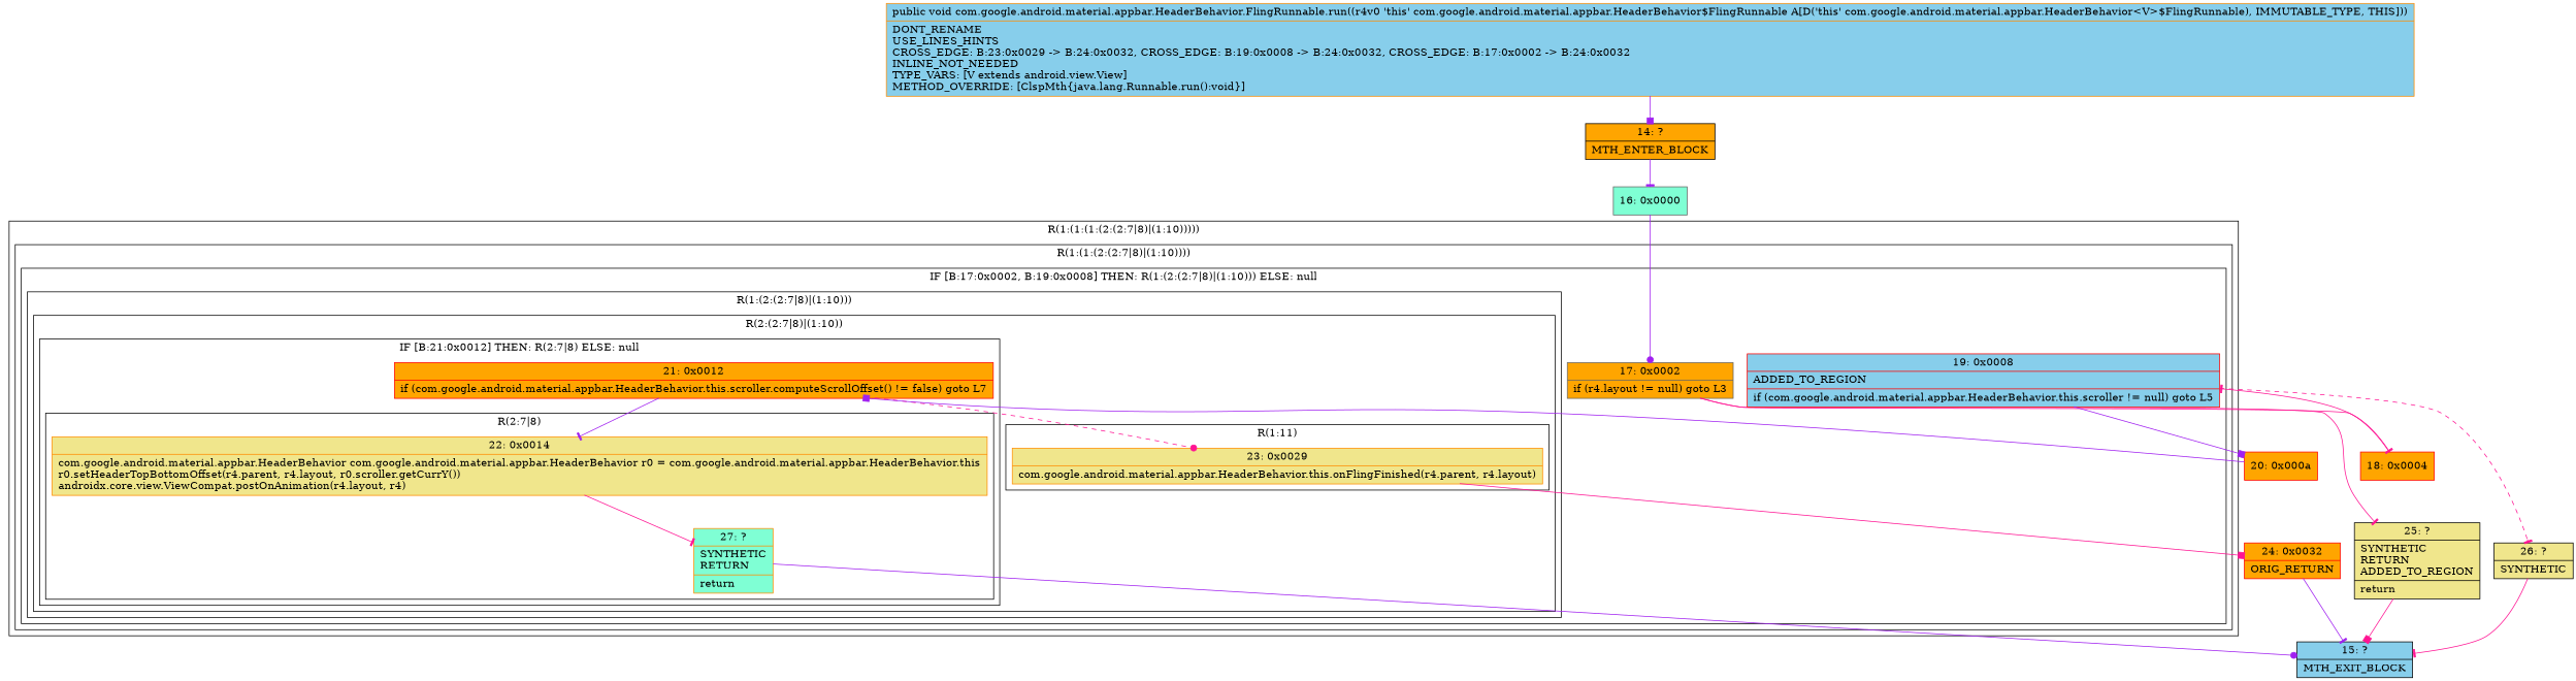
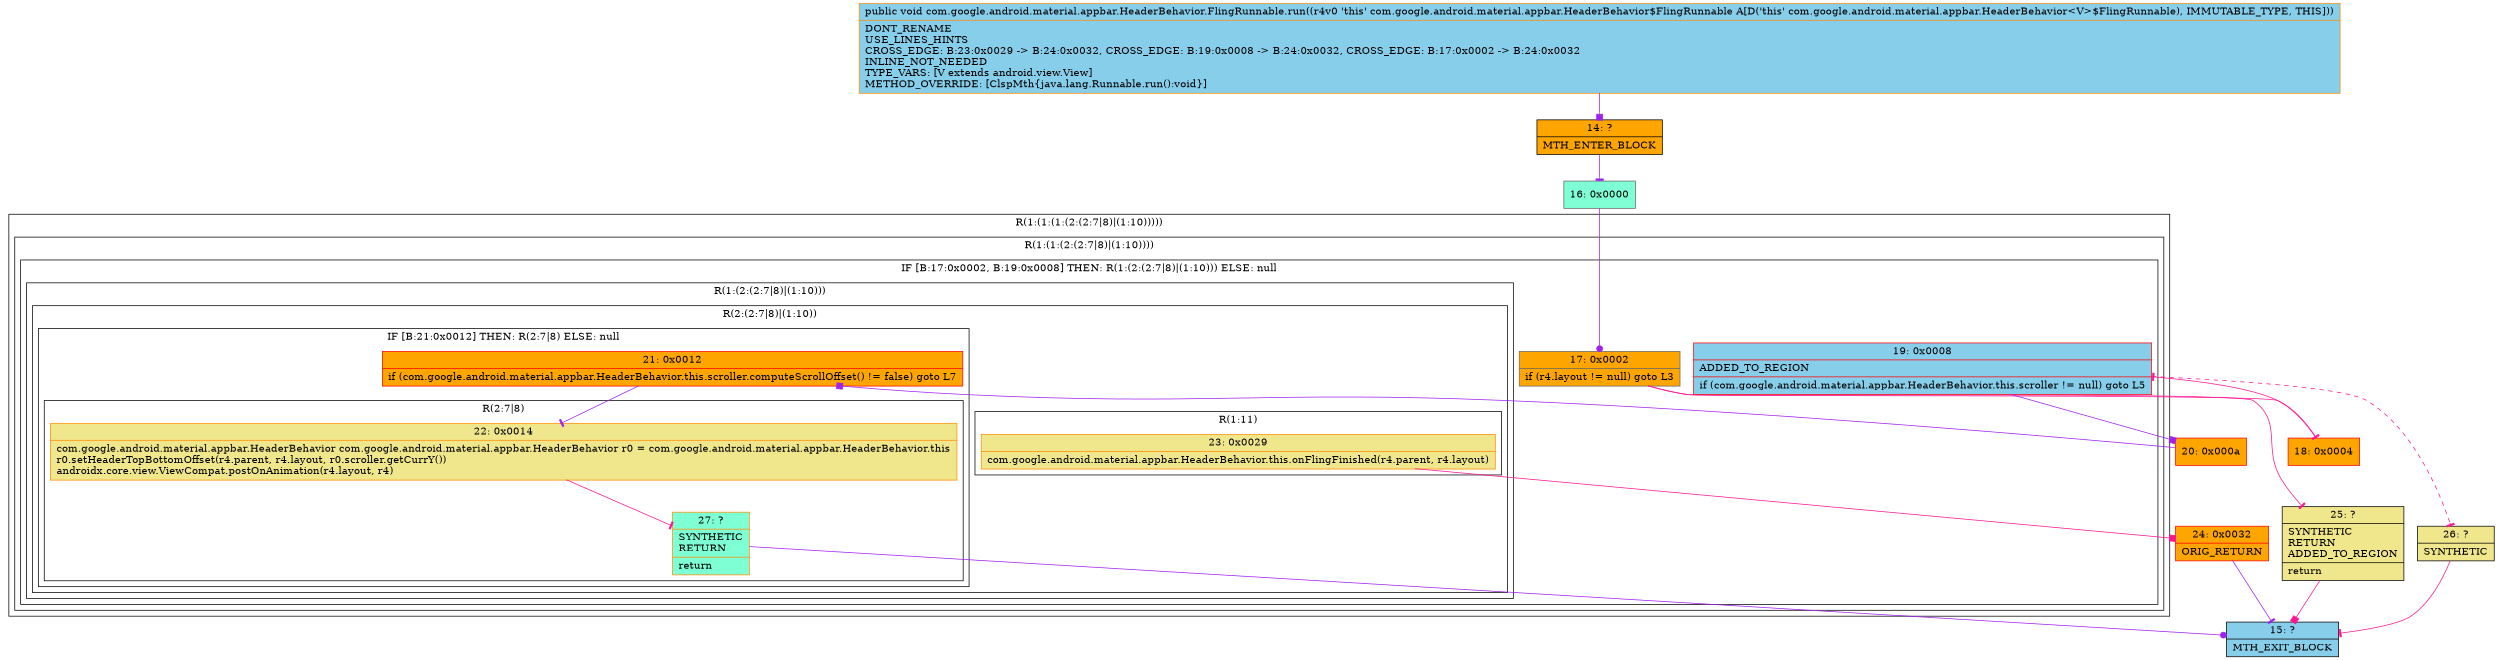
  digraph {
    node [color=red fillcolor=orange shape=record style=filled]
    edge [arrowhead=tee color=deeppink]
    n1 [color=darkorange fillcolor=khaki label="{22\:\ 0x0014|com.google.android.material.appbar.HeaderBehavior com.google.android.material.appbar.HeaderBehavior r0 = com.google.android.material.appbar.HeaderBehavior.this\lr0.setHeaderTopBottomOffset(r4.parent, r4.layout, r0.scroller.getCurrY())\landroidx.core.view.ViewCompat.postOnAnimation(r4.layout, r4)\l}"]
    n2 [color=darkorange fillcolor=aquamarine label="{27\:\ ?|SYNTHETIC\lRETURN\l|return\l}"]
    n3 [label="{21\:\ 0x0012|if (com.google.android.material.appbar.HeaderBehavior.this.scroller.computeScrollOffset() != false) goto L7\l}"]
    n4 [color=darkorange fillcolor=khaki label="{23\:\ 0x0029|com.google.android.material.appbar.HeaderBehavior.this.onFlingFinished(r4.parent, r4.layout)\l}"]
    n5 [color=gray40 label="{17\:\ 0x0002|if (r4.layout != null) goto L3\l}"]
    n6 [fillcolor=skyblue label="{19\:\ 0x0008|ADDED_TO_REGION\l|if (com.google.android.material.appbar.HeaderBehavior.this.scroller != null) goto L5\l}"]
    n7 [color=black fillcolor=skyblue label="{15\:\ ?|MTH_EXIT_BLOCK\l}"]
    n8 [label="{24\:\ 0x0032|ORIG_RETURN\l}"]
    n9 [label="{18\:\ 0x0004}"]
    n10 [color=black fillcolor=khaki label="{25\:\ ?|SYNTHETIC\lRETURN\lADDED_TO_REGION\l|return\l}"]
    n11 [label="{20\:\ 0x000a}"]
    n12 [color=black fillcolor=khaki label="{26\:\ ?|SYNTHETIC\l}"]
    n13 [color=black label="{14\:\ ?|MTH_ENTER_BLOCK\l}"]
    n14 [color=gray40 fillcolor=aquamarine label="{16\:\ 0x0000}"]
    n15 [color=darkorange fillcolor=skyblue label="{public void com.google.android.material.appbar.HeaderBehavior.FlingRunnable.run((r4v0 'this' com.google.android.material.appbar.HeaderBehavior$FlingRunnable A[D('this' com.google.android.material.appbar.HeaderBehavior\<V\>$FlingRunnable), IMMUTABLE_TYPE, THIS]))  | DONT_RENAME\lUSE_LINES_HINTS\lCROSS_EDGE: B:23:0x0029 \-\> B:24:0x0032, CROSS_EDGE: B:19:0x0008 \-\> B:24:0x0032, CROSS_EDGE: B:17:0x0002 \-\> B:24:0x0032\lINLINE_NOT_NEEDED\lTYPE_VARS: [V extends android.view.View]\lMETHOD_OVERRIDE: [ClspMth\{java.lang.Runnable.run():void\}]\l}"]
    subgraph cluster_1 {
      label="R(1:(1:(1:(2:(2:7|8)|(1:10)))))"
      subgraph cluster_2 {
        label="R(1:(1:(2:(2:7|8)|(1:10))))"
        subgraph cluster_3 {
          label="IF [B:17:0x0002, B:19:0x0008] THEN: R(1:(2:(2:7|8)|(1:10))) ELSE: null"
          n5
          n6
          subgraph cluster_4 {
            label="R(1:(2:(2:7|8)|(1:10)))"
            subgraph cluster_5 {
              label="R(2:(2:7|8)|(1:10))"
              subgraph cluster_6 {
                label="IF [B:21:0x0012] THEN: R(2:7|8) ELSE: null"
                n3
                subgraph cluster_7 {
                  label="R(2:7|8)"
                  n1
                  n2
                }
              }
              subgraph cluster_8 {
                label="R(1:11)"
                n4
              }
            }
          }
        }
      }
    }
    n1 -> n2
    n2 -> n7 [arrowhead=dot color=purple]
    n3 -> n1 [color=purple]
-   n3 -> n4 [arrowhead=dot style=dashed]
    n4 -> n8 [arrowhead=box]
    n5 -> n9
    n5 -> n10 [style=solid]
    n6 -> n11 [arrowhead=box color=purple]
    n6 -> n12 [style=dashed]
    n8 -> n7 [color=purple]
    n9 -> n6
    n10 -> n7 [arrowhead=box]
    n11 -> n3 [arrowhead=box color=purple]
    n12 -> n7
    n13 -> n14 [color=purple]
    n14 -> n5 [arrowhead=dot color=purple]
    n15 -> n13 [arrowhead=box color=purple]
  }
